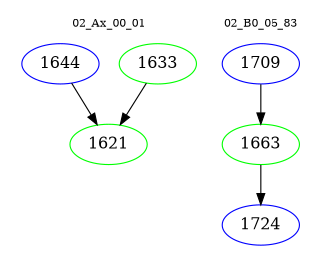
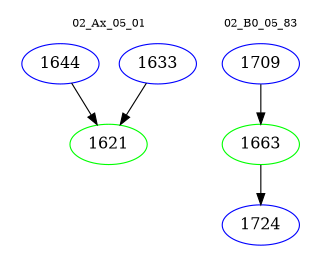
  digraph {
    node [color=blue]
    edge [color=black]
-   n1 [color=green label=1633]
+   n1 [label=1633]
    n2 [color=green label=1621]
    n3 [label=1644]
    n4 [label=1709]
    n5 [color=green label=1663]
    n6 [label=1724]
    subgraph cluster_1 {
      color=white
      fontsize=10
-     label="02_Ax_00_01"
+     label="02_Ax_05_01"
      n1
      n2
      n3
    }
    subgraph cluster_2 {
      color=white
      fontsize=10
      label="02_B0_05_83"
      n4
      n5
      n6
    }
    n1 -> n2
    n3 -> n2
    n4 -> n5
    n5 -> n6
  }
